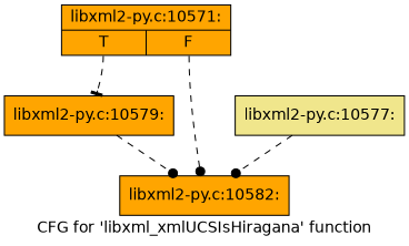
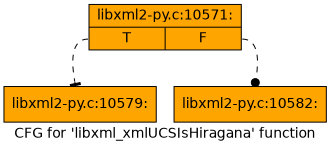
  digraph {
    fontname="DejaVu Sans"
    label="CFG for 'libxml_xmlUCSIsHiragana' function"
    node [fillcolor=orange fontname="DejaVu Sans" shape=record style=filled]
    edge [arrowhead=dot fontname="DejaVu Sans" style=dashed]
    n1 [label="{libxml2-py.c:10571:|{<s0>T|<s1>F}}"]
    n2 [label="{libxml2-py.c:10579:}"]
    n3 [label="{libxml2-py.c:10582:}"]
-   n4 [fillcolor=khaki label="{libxml2-py.c:10577:}"]
    n1 -> n2 [arrowhead=tee tailport=s0]
    n1 -> n3 [tailport=s1]
-   n2 -> n3
-   n4 -> n3
  }
